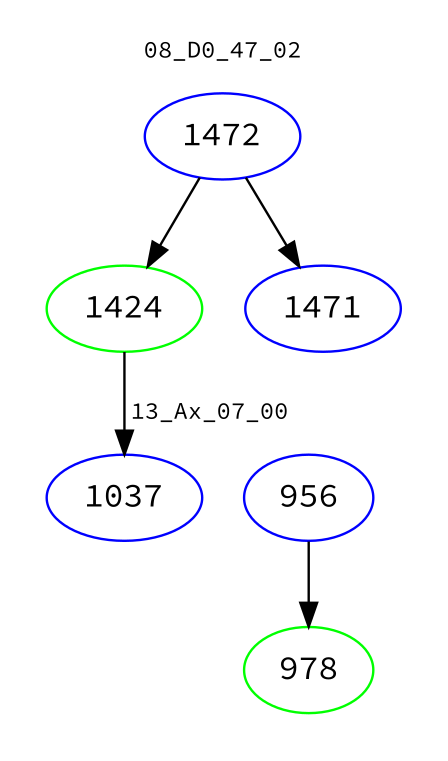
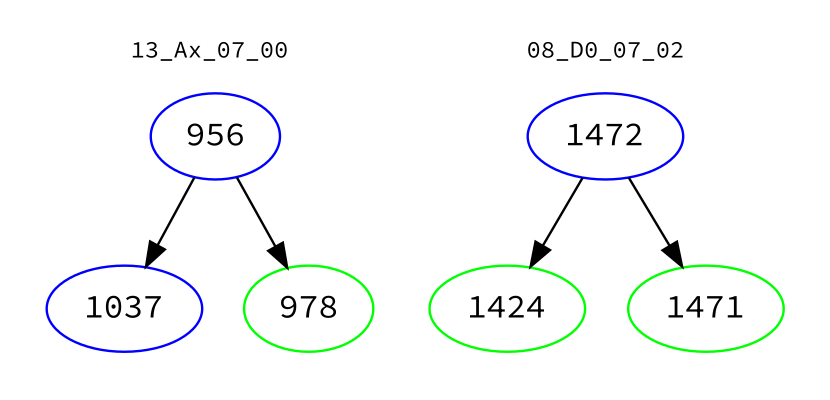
  digraph {
    fontname="Source Code Pro"
    node [color=blue fontname="Source Code Pro"]
    edge [color=black fontname="Source Code Pro"]
    n1 [label=956]
    n2 [label=1037]
    n3 [color=green label=978]
    n4 [label=1472]
    n5 [color=green label=1424]
-   n6 [label=1471]
+   n6 [color=green label=1471]
    subgraph cluster_1 {
      color=white
      fontsize=10
      label="13_Ax_07_00"
      n1
      n2
      n3
    }
    subgraph cluster_2 {
      color=white
      fontsize=10
-     label="08_D0_47_02"
+     label="08_D0_07_02"
      n4
      n5
      n6
    }
-   n5 -> n2
+   n1 -> n2
    n1 -> n3
    n4 -> n5
    n4 -> n6
  }
